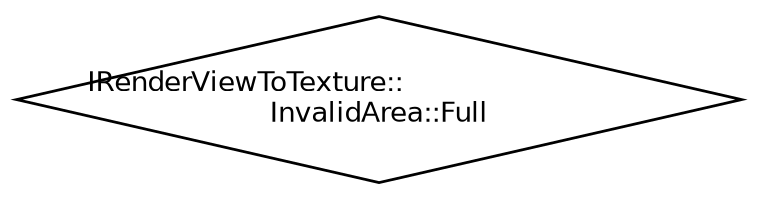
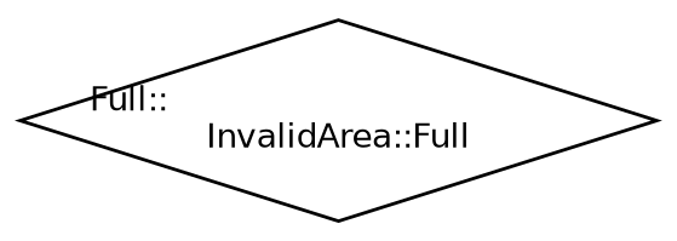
  digraph {
    rankdir=LR
-   n1 [color=black fillcolor=white fontname=Helvetica fontsize=10 height=0.2 label="IRenderViewToTexture::\lInvalidArea::Full" shape=diamond style=filled width=0.4]
+   n1 [color=black fillcolor=white fontname=Helvetica fontsize=10 height=0.2 label="Full::\lInvalidArea::Full" shape=diamond style=filled width=0.4]
  }
